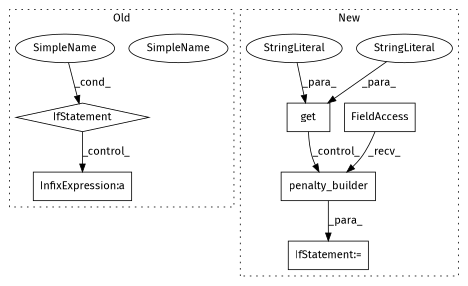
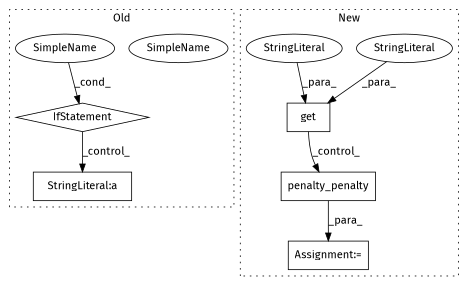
  digraph {
    fontname="Fira Sans"
    node [a=42 fontname="Fira Sans" l=7 s=14447 shape=box]
    edge [fontname="Fira Sans"]
    n1 [a=25 l="4,2" label=IfStatement s="14443,14454" shape=diamond]
-   n2 [a=27 l=3 label="InfixExpression:a" s=14506]
+   n2 [a=27 l=3 label="StringLiteral:a" s=14506]
    n3 [label=SimpleName shape=ellipse]
    n4 [label=SimpleName shape=ellipse]
-   n5 [a=32 l="16,1" label=penalty_builder s="11103,11147"]
-   n6 [a=22 l=4 label=FieldAccess s=11092]
+   n5 [a=32 l="16,1" label=penalty_penalty s="11103,11147"]
    n7 [a=32 l="4,1" label=get s="11123,11146"]
    n8 [a=45 l=16 label=StringLiteral s=11127 shape=ellipse]
-   n9 [a=7 l=1 label="IfStatement:=" s=11091]
+   n9 [a=7 l=1 label="Assignment:=" s=11091]
    n10 [a=45 l=2 label=StringLiteral s=11144 shape=ellipse]
    subgraph cluster_1 {
      label=Old
      style=dotted
      n1
      n2
      n3
      n4
    }
    subgraph cluster_2 {
      label=New
      style=dotted
      n5
-     n6
      n7
      n8
      n9
      n10
    }
    n1 -> n2 [label=_control_]
    n4 -> n1 [label=_cond_]
    n5 -> n9 [label=_para_]
-   n6 -> n5 [label=_recv_]
    n7 -> n5 [label=_control_]
    n8 -> n7 [label=_para_]
    n10 -> n7 [label=_para_]
  }
